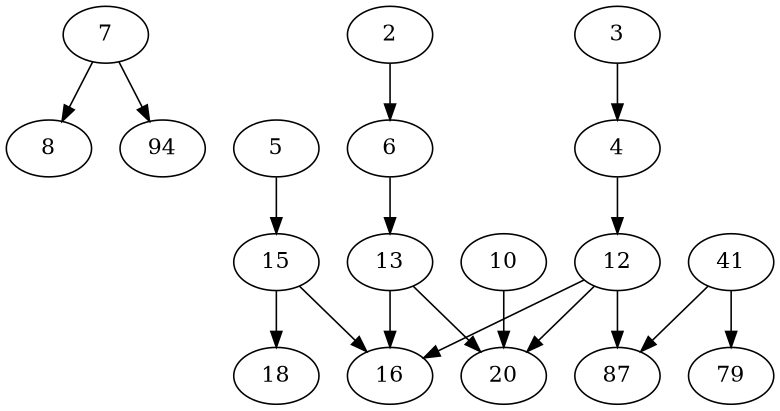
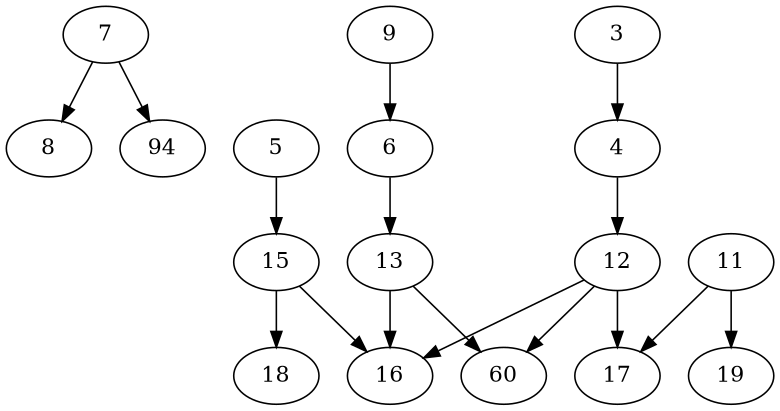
  digraph {
    node [alpha=0.06]
    7 [alpha=0.17 expect_size=26795008]
    8 [alpha=0.13 expect_size=10097664]
    n3 [alpha=0.15 expect_size=48638976 label=94]
-   2 [alpha=0.09 expect_size=35644416]
+   2 [alpha=0.09 expect_size=35644416 label=9]
    6 [alpha=0.03 expect_size=16371712]
    13 [expect_size=20865024]
-   20 [alpha=0.16 expect_size=20060160]
+   20 [alpha=0.16 expect_size=20060160 label=60]
    16 [expect_size=21176320]
    3 [alpha=0.12 expect_size=37525504]
    4 [alpha=0.09 expect_size=39305216]
    12 [alpha=0.19 expect_size=46780416]
    5 [alpha=0.19 expect_size=25061376]
    15 [alpha=0.07 expect_size=23131136]
-   10 [expect_size=38419456]
-   11 [alpha=0.04 expect_size=8197120 label=41]
-   19 [alpha=0.09 expect_size=51922944 label=79]
-   17 [alpha=0.18 expect_size=28246016 label=87]
+   11 [alpha=0.04 expect_size=8197120]
+   19 [alpha=0.09 expect_size=51922944]
+   17 [alpha=0.18 expect_size=28246016]
    18 [expect_size=20231168]
    7 -> 8
    7 -> n3
    2 -> 6
    6 -> 13
    13 -> 20
    13 -> 16
    3 -> 4
    4 -> 12
    12 -> 20
    12 -> 16
    12 -> 17
    5 -> 15
    15 -> 16
    15 -> 18
-   10 -> 20
    11 -> 19
    11 -> 17
  }
